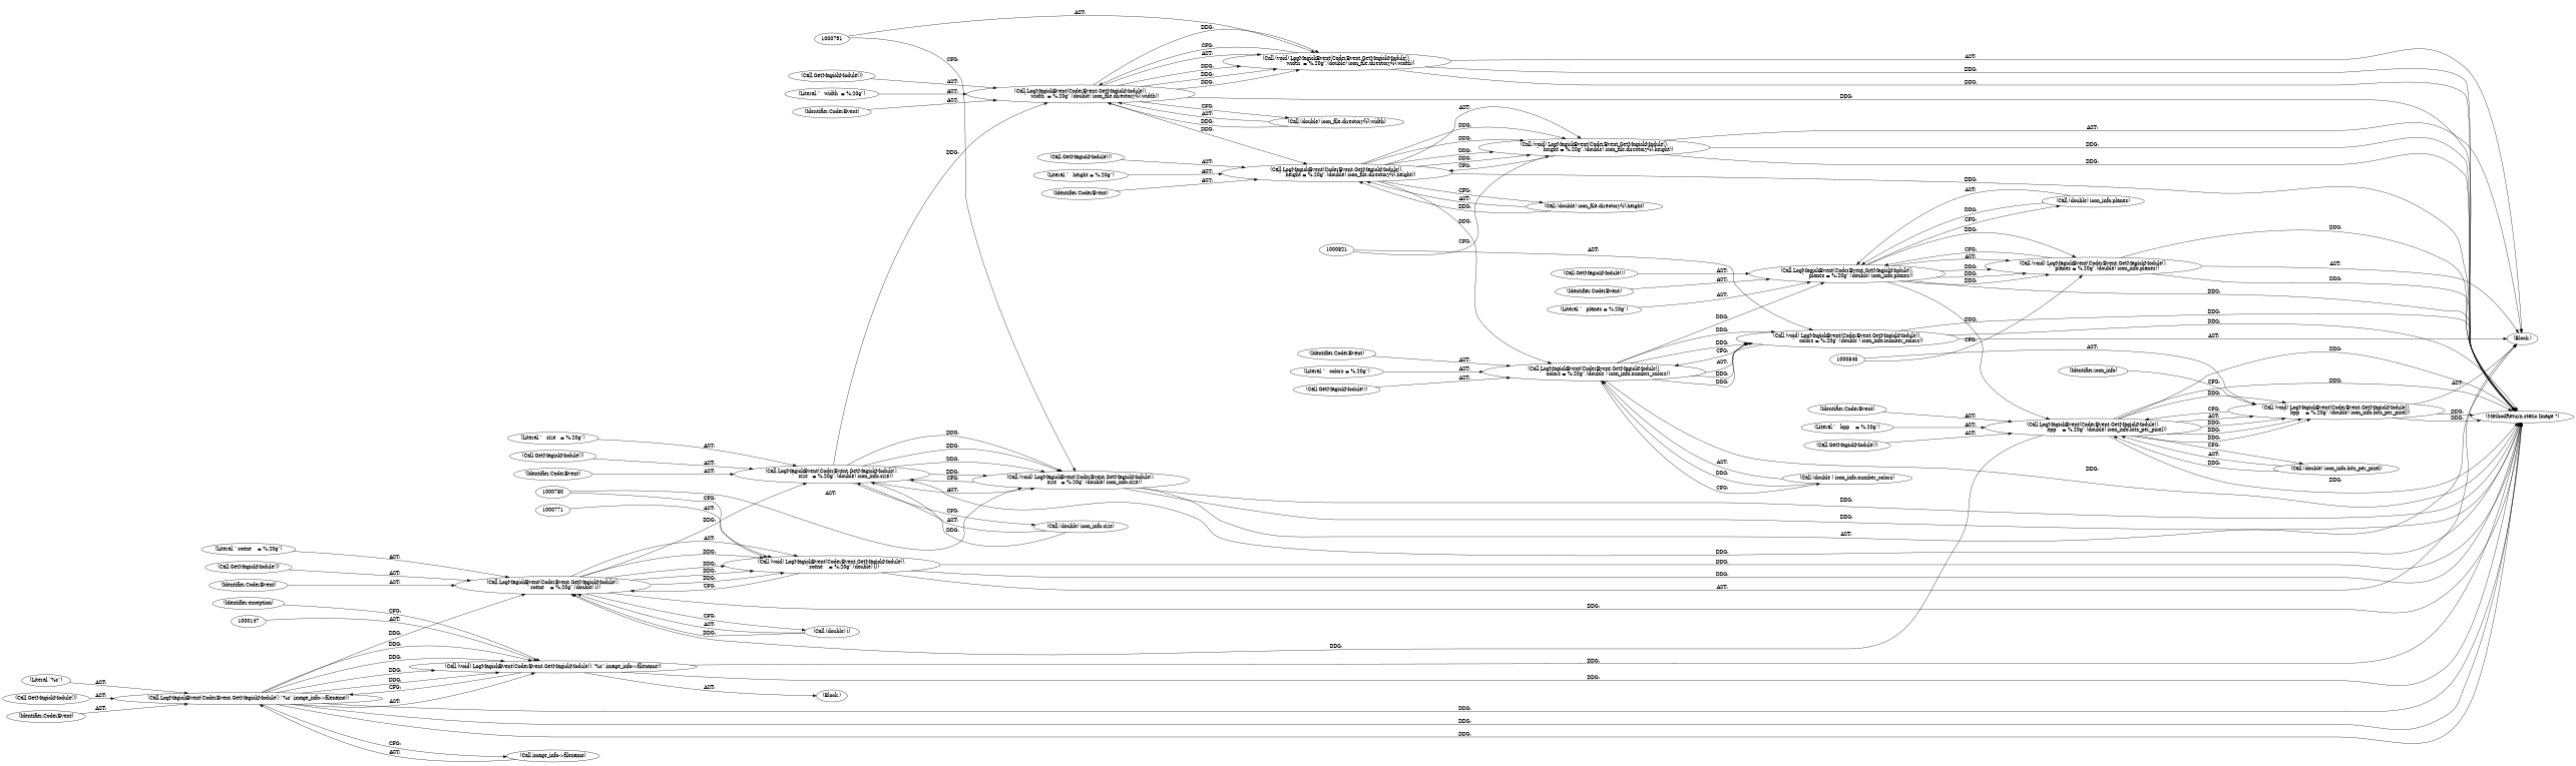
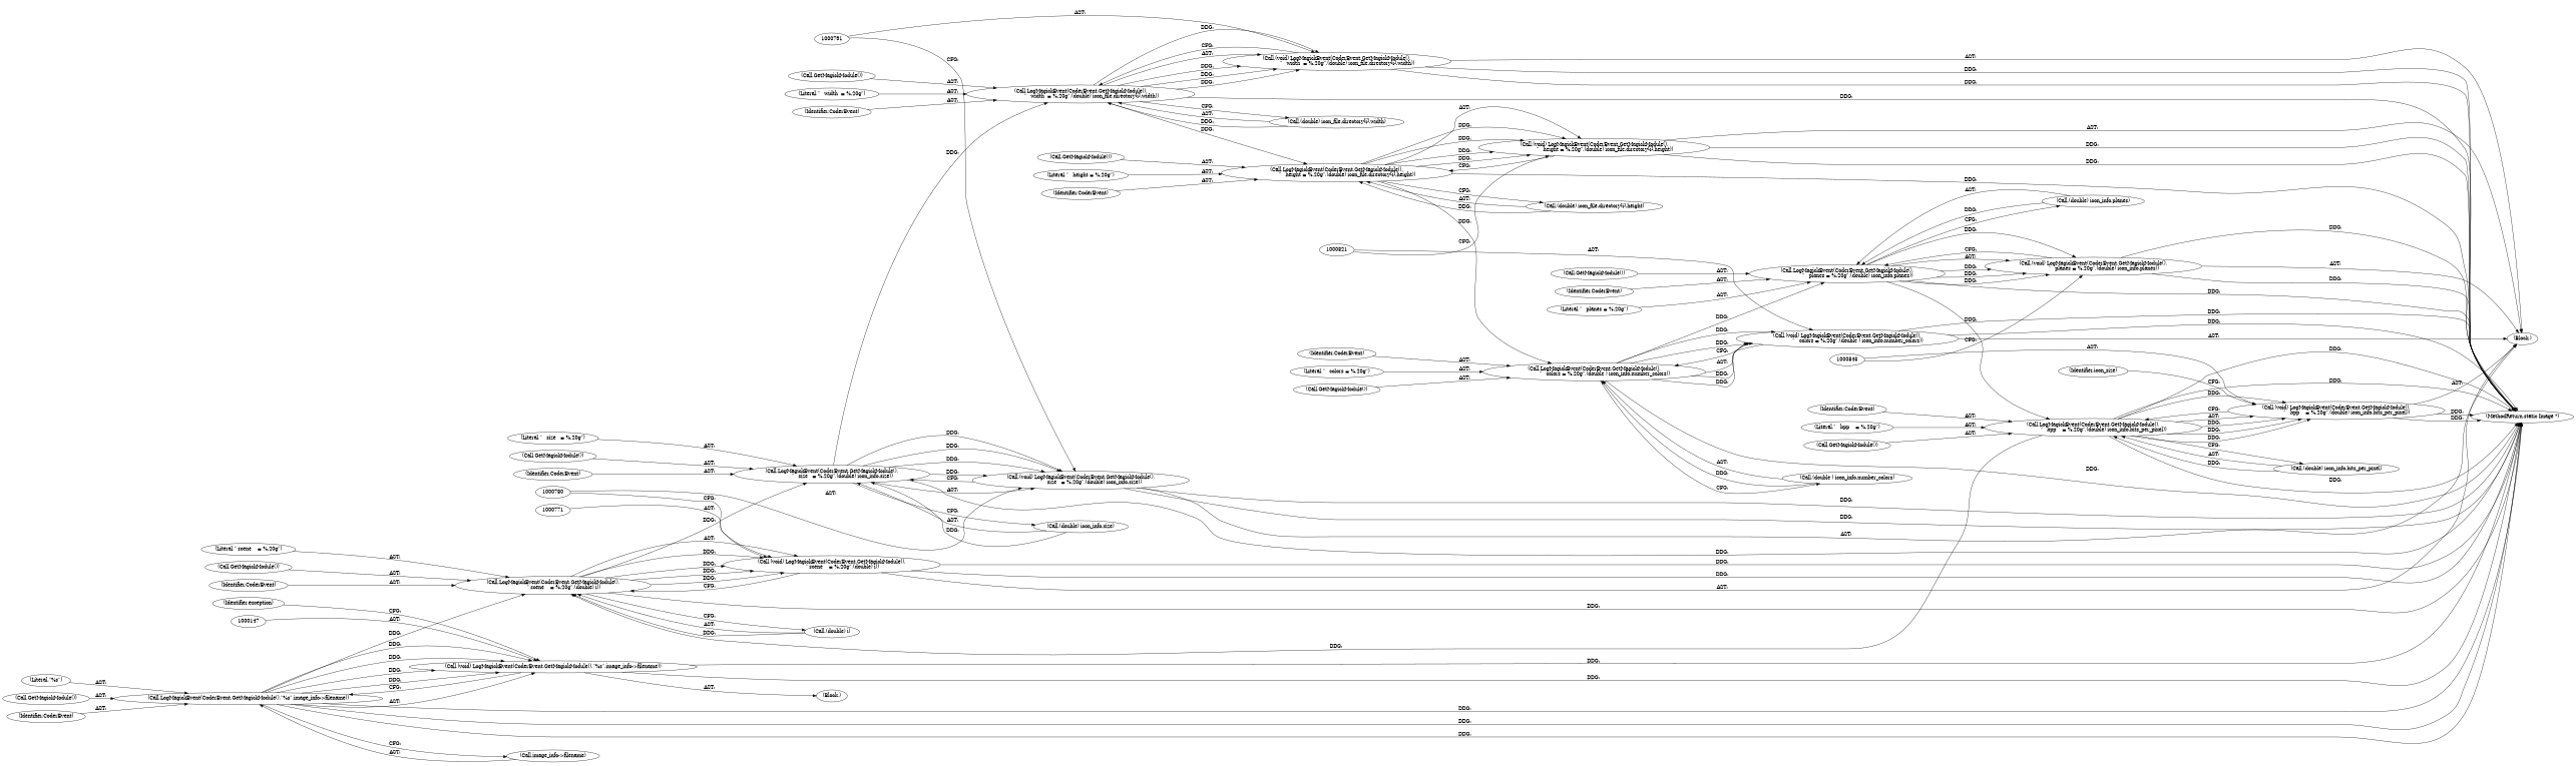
  digraph {
    rankdir=LR
    n1 [label="(Call,LogMagickEvent(CoderEvent,GetMagickModule(),\"%s\",image_info->filename))"]
    n2 [label="(Call,(void) LogMagickEvent(CoderEvent,GetMagickModule(),\"%s\",image_info->filename))"]
    n3 [label="(Call,LogMagickEvent(CoderEvent,GetMagickModule(),\n              \" scene    = %.20g\",(double) i))"]
    n4 [label="(MethodReturn,static Image *)"]
    n5 [label="(Call,image_info->filename)"]
    n6 [label="(Block,)"]
    n7 [label="(Call,(void) LogMagickEvent(CoderEvent,GetMagickModule(),\n              \" scene    = %.20g\",(double) i))"]
    n8 [label="(Call,LogMagickEvent(CoderEvent,GetMagickModule(),\n              \"   size   = %.20g\",(double) icon_info.size))"]
    n9 [label="(Call,(double) i)"]
    n10 [label="(Block,)"]
    n11 [label="(Call,(void) LogMagickEvent(CoderEvent,GetMagickModule(),\n              \"   size   = %.20g\",(double) icon_info.size))"]
    n12 [label="(Call,LogMagickEvent(CoderEvent,GetMagickModule(),\n              \"   width  = %.20g\",(double) icon_file.directory[i].width))"]
    n13 [label="(Call,(double) icon_info.size)"]
    n14 [label="(Call,(void) LogMagickEvent(CoderEvent,GetMagickModule(),\n              \"   width  = %.20g\",(double) icon_file.directory[i].width))"]
    n15 [label="(Call,LogMagickEvent(CoderEvent,GetMagickModule(),\n              \"   height = %.20g\",(double) icon_file.directory[i].height))"]
    n16 [label="(Call,(double) icon_file.directory[i].width)"]
    n17 [label="(Call,(void) LogMagickEvent(CoderEvent,GetMagickModule(),\n              \"   height = %.20g\",(double) icon_file.directory[i].height))"]
    n18 [label="(Call,LogMagickEvent(CoderEvent,GetMagickModule(),\n              \"   colors = %.20g\",(double ) icon_info.number_colors))"]
    n19 [label="(Call,(double) icon_file.directory[i].height)"]
    n20 [label="(Call,(void) LogMagickEvent(CoderEvent,GetMagickModule(),\n              \"   colors = %.20g\",(double ) icon_info.number_colors))"]
    n21 [label="(Call,LogMagickEvent(CoderEvent,GetMagickModule(),\n              \"   planes = %.20g\",(double) icon_info.planes))"]
    n22 [label="(Call,(double ) icon_info.number_colors)"]
    n23 [label="(Call,(void) LogMagickEvent(CoderEvent,GetMagickModule(),\n              \"   planes = %.20g\",(double) icon_info.planes))"]
    n24 [label="(Call,LogMagickEvent(CoderEvent,GetMagickModule(),\n              \"   bpp    = %.20g\",(double) icon_info.bits_per_pixel))"]
    n25 [label="(Call,(double) icon_info.planes)"]
    n26 [label="(Call,(void) LogMagickEvent(CoderEvent,GetMagickModule(),\n              \"   bpp    = %.20g\",(double) icon_info.bits_per_pixel))"]
    n27 [label="(Call,(double) icon_info.bits_per_pixel)"]
    n28 [label="(Identifier,CoderEvent)"]
    n29 [label="(Call,GetMagickModule())"]
    n30 [label="(Call,GetMagickModule())"]
    n31 [label="(Identifier,CoderEvent)"]
    n32 [label="(Literal,\" scene    = %.20g\")"]
    n33 [label="(Literal,\"%s\")"]
    n34 [label="(Identifier,exception)"]
    n35 [label="(Call,GetMagickModule())"]
    n36 [label="(Identifier,CoderEvent)"]
    n37 [label="(Literal,\"   height = %.20g\")"]
    n38 [label="(Literal,\"   size   = %.20g\")"]
    n39 [label="(Literal,\"   planes = %.20g\")"]
    n40 [label="(Literal,\"   bpp    = %.20g\")"]
    n41 [label="(Call,GetMagickModule())"]
    n42 [label="(Call,GetMagickModule())"]
    n43 [label="(Literal,\"   colors = %.20g\")"]
-   n44 [label="(Identifier,icon_info)"]
+   n44 [label="(Identifier,icon_size)"]
    n45 [label="(Call,GetMagickModule())"]
    n46 [label="(Identifier,CoderEvent)"]
    n47 [label="(Call,GetMagickModule())"]
    n48 [label="(Call,GetMagickModule())"]
    n49 [label="(Literal,\"   width  = %.20g\")"]
    n50 [label="(Identifier,CoderEvent)"]
    n51 [label="(Identifier,CoderEvent)"]
    n52 [label="(Identifier,CoderEvent)"]
    n53 [label="(Identifier,CoderEvent)"]
    1000147
    1000771
    1000780
    1000791
    1000821
    1000843
    n1 -> n2 [label="AST: "]
    n1 -> n2 [label="DDG: "]
    n1 -> n2 [label="DDG: "]
    n1 -> n2 [label="DDG: "]
    n1 -> n2 [label="DDG: "]
    n1 -> n3 [label="DDG: "]
    n1 -> n4 [label="DDG: "]
    n1 -> n4 [label="DDG: "]
    n1 -> n4 [label="DDG: "]
    n1 -> n5 [label="CFG: "]
    n2 -> n1 [label="CFG: "]
    n2 -> n4 [label="DDG: "]
    n2 -> n4 [label="DDG: "]
    n2 -> n6 [label="AST: "]
    n3 -> n4 [label="DDG: "]
    n3 -> n7 [label="AST: "]
    n3 -> n7 [label="DDG: "]
    n3 -> n7 [label="DDG: "]
    n3 -> n7 [label="DDG: "]
    n3 -> n7 [label="DDG: "]
    n3 -> n8 [label="DDG: "]
    n3 -> n9 [label="CFG: "]
    n5 -> n1 [label="AST: "]
    n7 -> n3 [label="CFG: "]
    n7 -> n4 [label="DDG: "]
    n7 -> n4 [label="DDG: "]
    n7 -> n10 [label="AST: "]
    n8 -> n4 [label="DDG: "]
    n8 -> n11 [label="AST: "]
    n8 -> n11 [label="DDG: "]
    n8 -> n11 [label="DDG: "]
    n8 -> n11 [label="DDG: "]
    n8 -> n11 [label="DDG: "]
    n8 -> n12 [label="DDG: "]
    n8 -> n13 [label="CFG: "]
    n9 -> n3 [label="AST: "]
    n9 -> n3 [label="DDG: "]
    n11 -> n4 [label="DDG: "]
    n11 -> n4 [label="DDG: "]
    n11 -> n8 [label="CFG: "]
    n11 -> n10 [label="AST: "]
    n12 -> n4 [label="DDG: "]
    n12 -> n14 [label="AST: "]
    n12 -> n14 [label="DDG: "]
    n12 -> n14 [label="DDG: "]
    n12 -> n14 [label="DDG: "]
    n12 -> n14 [label="DDG: "]
    n12 -> n15 [label="DDG: "]
    n12 -> n16 [label="CFG: "]
    n13 -> n8 [label="AST: "]
    n13 -> n8 [label="DDG: "]
    n14 -> n4 [label="DDG: "]
    n14 -> n4 [label="DDG: "]
    n14 -> n10 [label="AST: "]
    n14 -> n12 [label="CFG: "]
    n15 -> n4 [label="DDG: "]
    n15 -> n17 [label="AST: "]
    n15 -> n17 [label="DDG: "]
    n15 -> n17 [label="DDG: "]
    n15 -> n17 [label="DDG: "]
    n15 -> n17 [label="DDG: "]
    n15 -> n18 [label="DDG: "]
    n15 -> n19 [label="CFG: "]
    n16 -> n12 [label="AST: "]
    n16 -> n12 [label="DDG: "]
    n17 -> n4 [label="DDG: "]
    n17 -> n4 [label="DDG: "]
    n17 -> n10 [label="AST: "]
    n17 -> n15 [label="CFG: "]
    n18 -> n4 [label="DDG: "]
    n18 -> n20 [label="AST: "]
    n18 -> n20 [label="DDG: "]
    n18 -> n20 [label="DDG: "]
    n18 -> n20 [label="DDG: "]
    n18 -> n20 [label="DDG: "]
    n18 -> n21 [label="DDG: "]
    n18 -> n22 [label="CFG: "]
    n19 -> n15 [label="AST: "]
    n19 -> n15 [label="DDG: "]
    n20 -> n4 [label="DDG: "]
    n20 -> n4 [label="DDG: "]
    n20 -> n10 [label="AST: "]
    n20 -> n18 [label="CFG: "]
    n21 -> n4 [label="DDG: "]
    n21 -> n23 [label="AST: "]
    n21 -> n23 [label="DDG: "]
    n21 -> n23 [label="DDG: "]
    n21 -> n23 [label="DDG: "]
    n21 -> n23 [label="DDG: "]
    n21 -> n24 [label="DDG: "]
    n21 -> n25 [label="CFG: "]
    n22 -> n18 [label="AST: "]
    n22 -> n18 [label="DDG: "]
    n23 -> n4 [label="DDG: "]
    n23 -> n4 [label="DDG: "]
    n23 -> n10 [label="AST: "]
    n23 -> n21 [label="CFG: "]
    n24 -> n3 [label="DDG: "]
    n24 -> n4 [label="DDG: "]
    n24 -> n4 [label="DDG: "]
    n24 -> n4 [label="DDG: "]
    n24 -> n26 [label="AST: "]
    n24 -> n26 [label="DDG: "]
    n24 -> n26 [label="DDG: "]
    n24 -> n26 [label="DDG: "]
    n24 -> n26 [label="DDG: "]
    n24 -> n27 [label="CFG: "]
    n25 -> n21 [label="AST: "]
    n25 -> n21 [label="DDG: "]
    n26 -> n4 [label="DDG: "]
    n26 -> n4 [label="DDG: "]
    n26 -> n10 [label="AST: "]
    n26 -> n24 [label="CFG: "]
    n27 -> n24 [label="AST: "]
    n27 -> n24 [label="DDG: "]
    n28 -> n24 [label="AST: "]
    n29 -> n15 [label="AST: "]
    n30 -> n21 [label="AST: "]
    n31 -> n21 [label="AST: "]
    n32 -> n3 [label="AST: "]
    n33 -> n1 [label="AST: "]
    n34 -> n2 [label="CFG: "]
    n35 -> n12 [label="AST: "]
    n36 -> n18 [label="AST: "]
    n37 -> n15 [label="AST: "]
    n38 -> n8 [label="AST: "]
    n39 -> n21 [label="AST: "]
    n40 -> n24 [label="AST: "]
    n41 -> n3 [label="AST: "]
    n42 -> n1 [label="AST: "]
    n43 -> n18 [label="AST: "]
    n44 -> n26 [label="CFG: "]
    n45 -> n18 [label="AST: "]
    n46 -> n1 [label="AST: "]
    n47 -> n24 [label="AST: "]
    n48 -> n8 [label="AST: "]
    n49 -> n12 [label="AST: "]
    n50 -> n8 [label="AST: "]
    n51 -> n12 [label="AST: "]
    n52 -> n15 [label="AST: "]
    n53 -> n3 [label="AST: "]
    1000147 -> n2 [label="AST: "]
    1000771 -> n7 [label="AST: "]
    1000780 -> n7 [label="CFG: "]
    1000780 -> n11 [label="AST: "]
    1000791 -> n11 [label="CFG: "]
    1000791 -> n14 [label="AST: "]
    1000821 -> n17 [label="CFG: "]
    1000821 -> n20 [label="AST: "]
    1000843 -> n23 [label="CFG: "]
    1000843 -> n26 [label="AST: "]
  }
